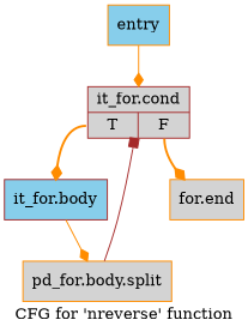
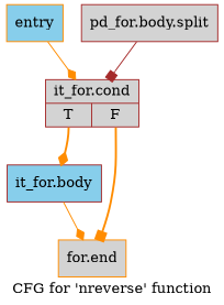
  digraph {
    label="CFG for 'nreverse' function"
    node [color=brown fillcolor=lightgrey shape=record style=filled]
    edge [arrowhead=diamond color=darkorange style=solid]
    n1 [color=darkorange fillcolor=skyblue label="{entry}"]
    n2 [label="{it_for.cond|{<s0>T|<s1>F}}"]
    n3 [fillcolor=skyblue label="{it_for.body}"]
    n4 [color=darkorange label="{for.end}"]
-   n5 [color=darkorange label="{pd_for.body.split}"]
+   n5 [label="{pd_for.body.split}"]
    n1 -> n2
    n2 -> n3 [style=bold tailport=s0]
-   n2 -> n4 [style=bold tailport=s1]
-   n3 -> n5
+   n2 -> n4 [arrowhead=box style=bold tailport=s1]
+   n3 -> n4
    n5 -> n2 [arrowhead=box color=brown]
  }
